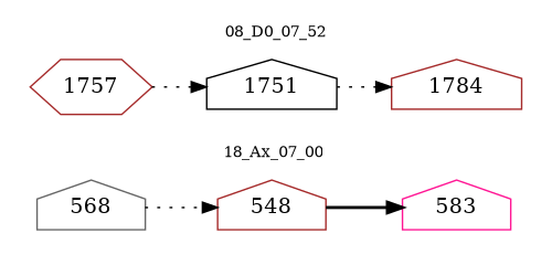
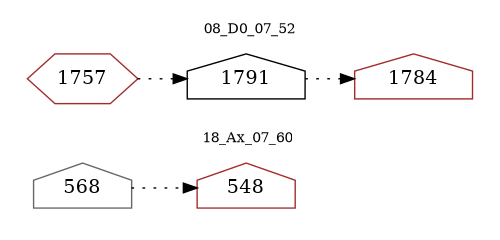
  digraph {
    rankdir=LR
    node [color=brown shape=house]
    edge [color=black style=dotted]
    n1 [color=gray40 label=568]
    n2 [label=548]
-   n3 [color=deeppink label=583]
    n4 [label=1757 shape=hexagon]
-   n5 [color=black label=1751]
+   n5 [color=black label=1791]
    n6 [label=1784]
    subgraph cluster_1 {
      color=white
      fontsize=10
-     label="18_Ax_07_00"
+     label="18_Ax_07_60"
      n1
      n2
-     n3
    }
    subgraph cluster_2 {
      color=white
      fontsize=10
      label="08_D0_07_52"
      n4
      n5
      n6
    }
    n1 -> n2
-   n2 -> n3 [style=bold]
    n4 -> n5
    n5 -> n6
  }
